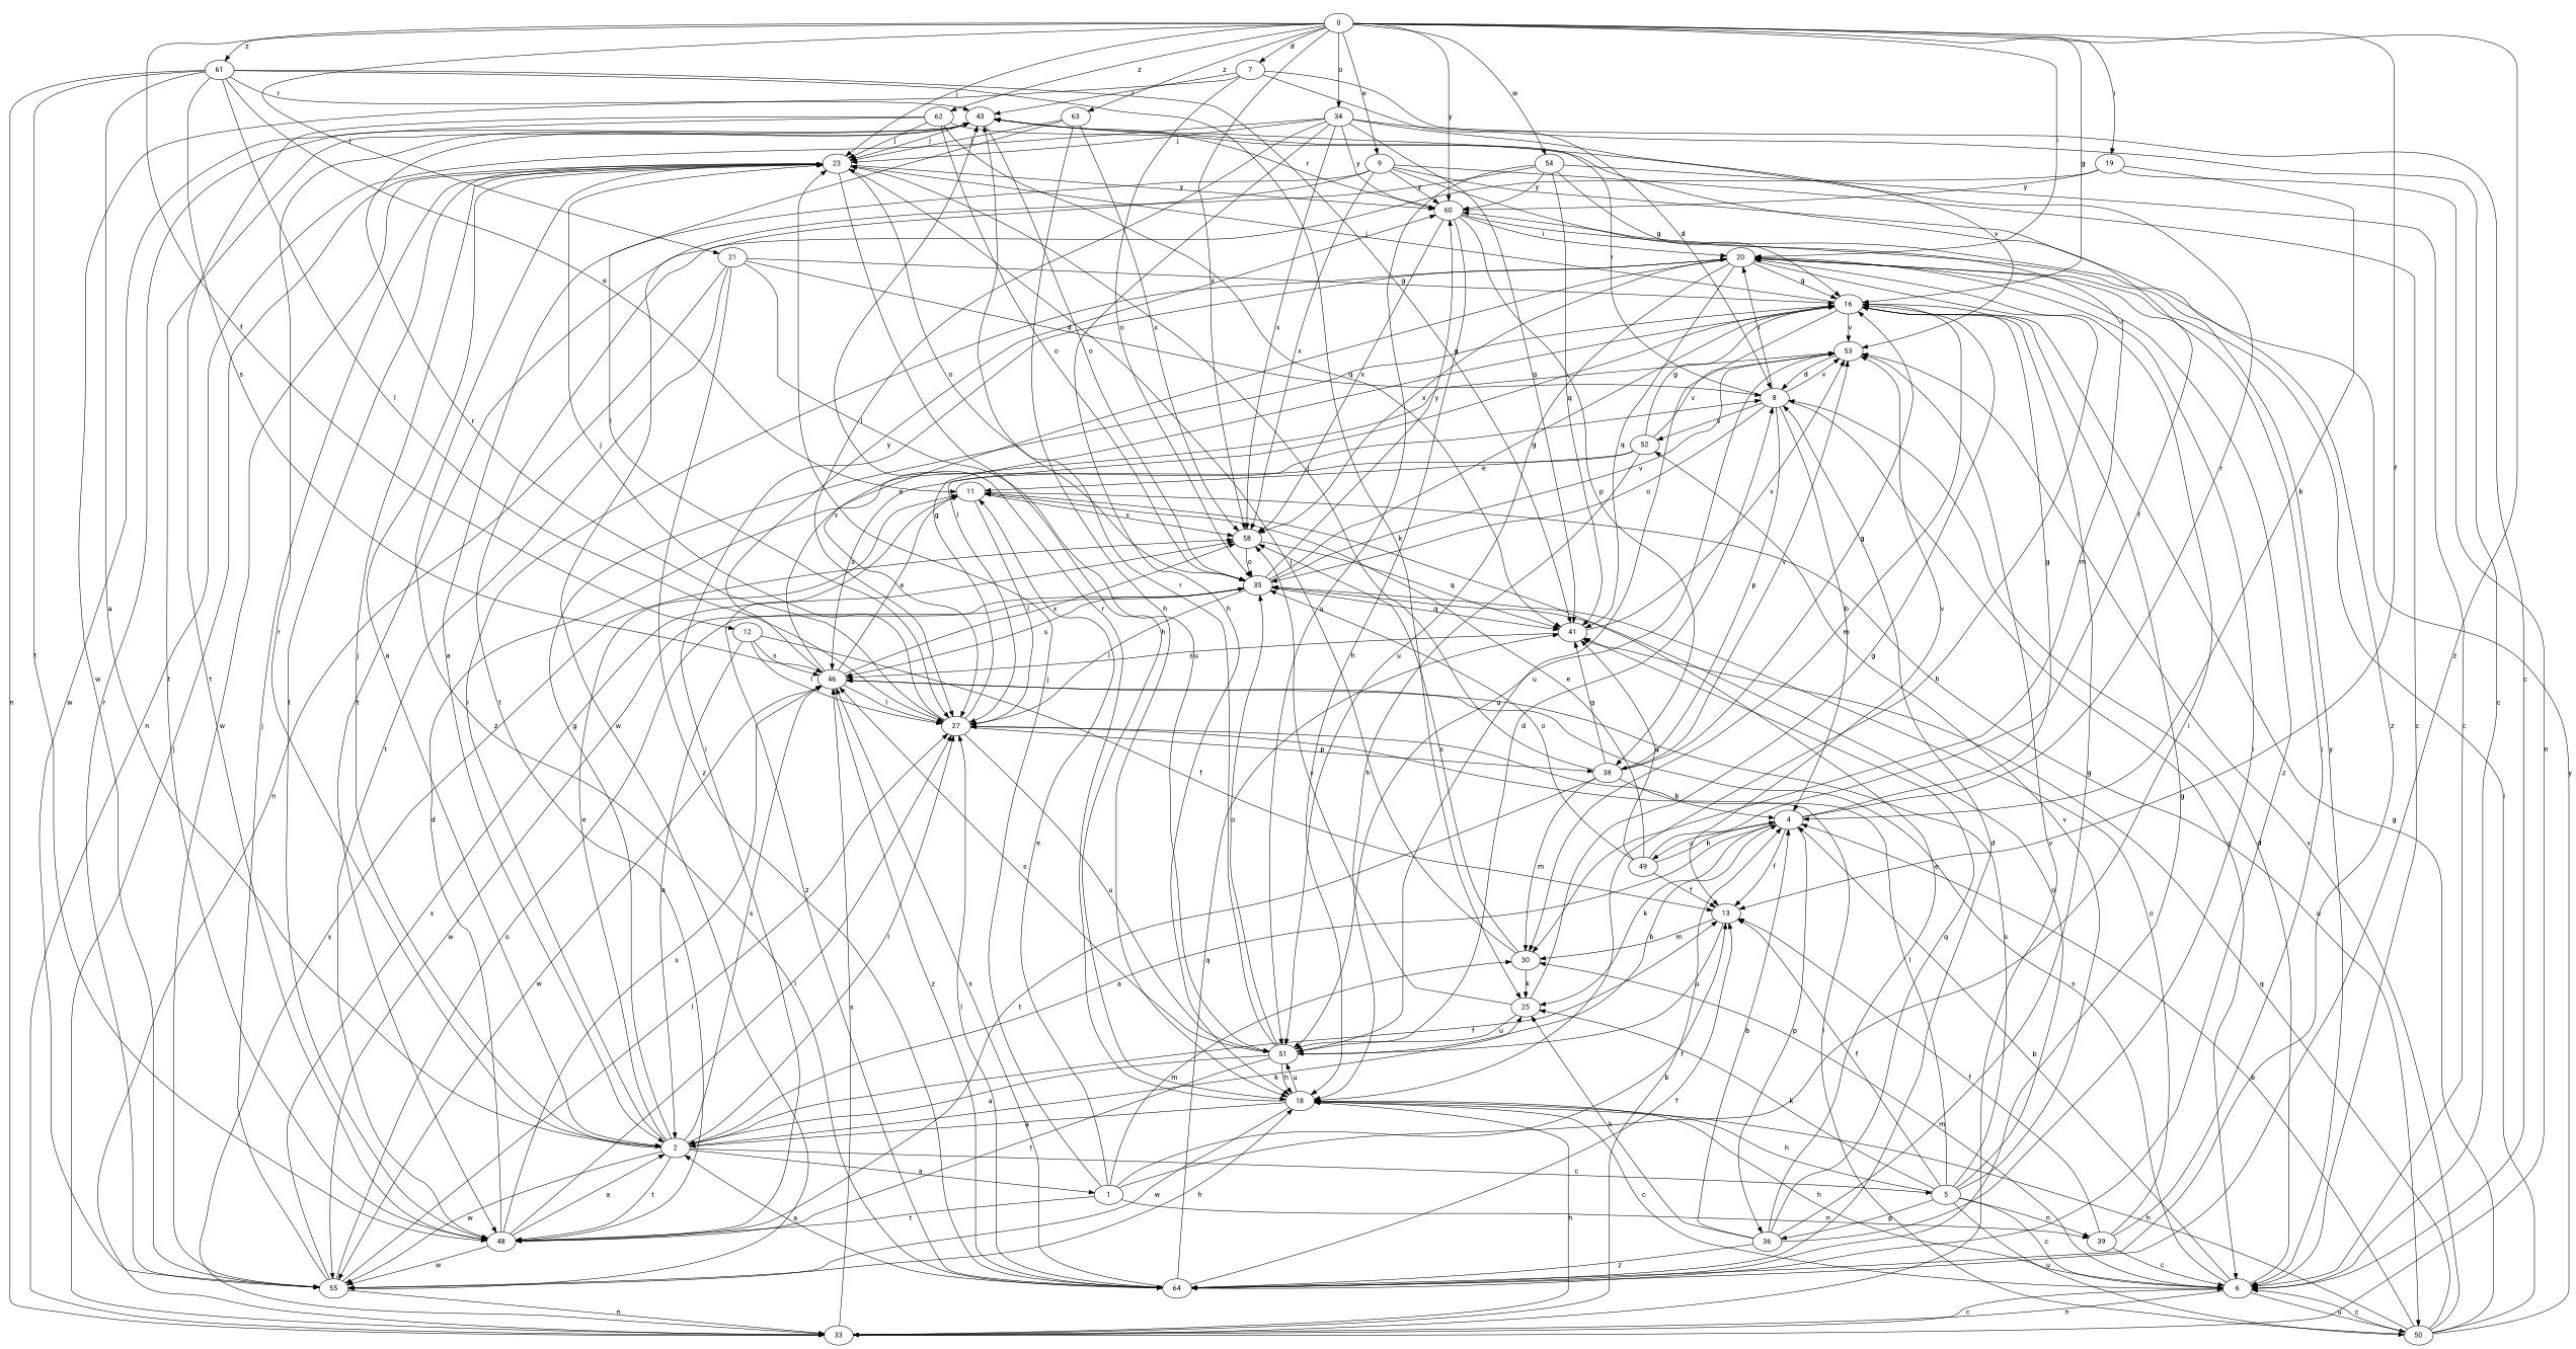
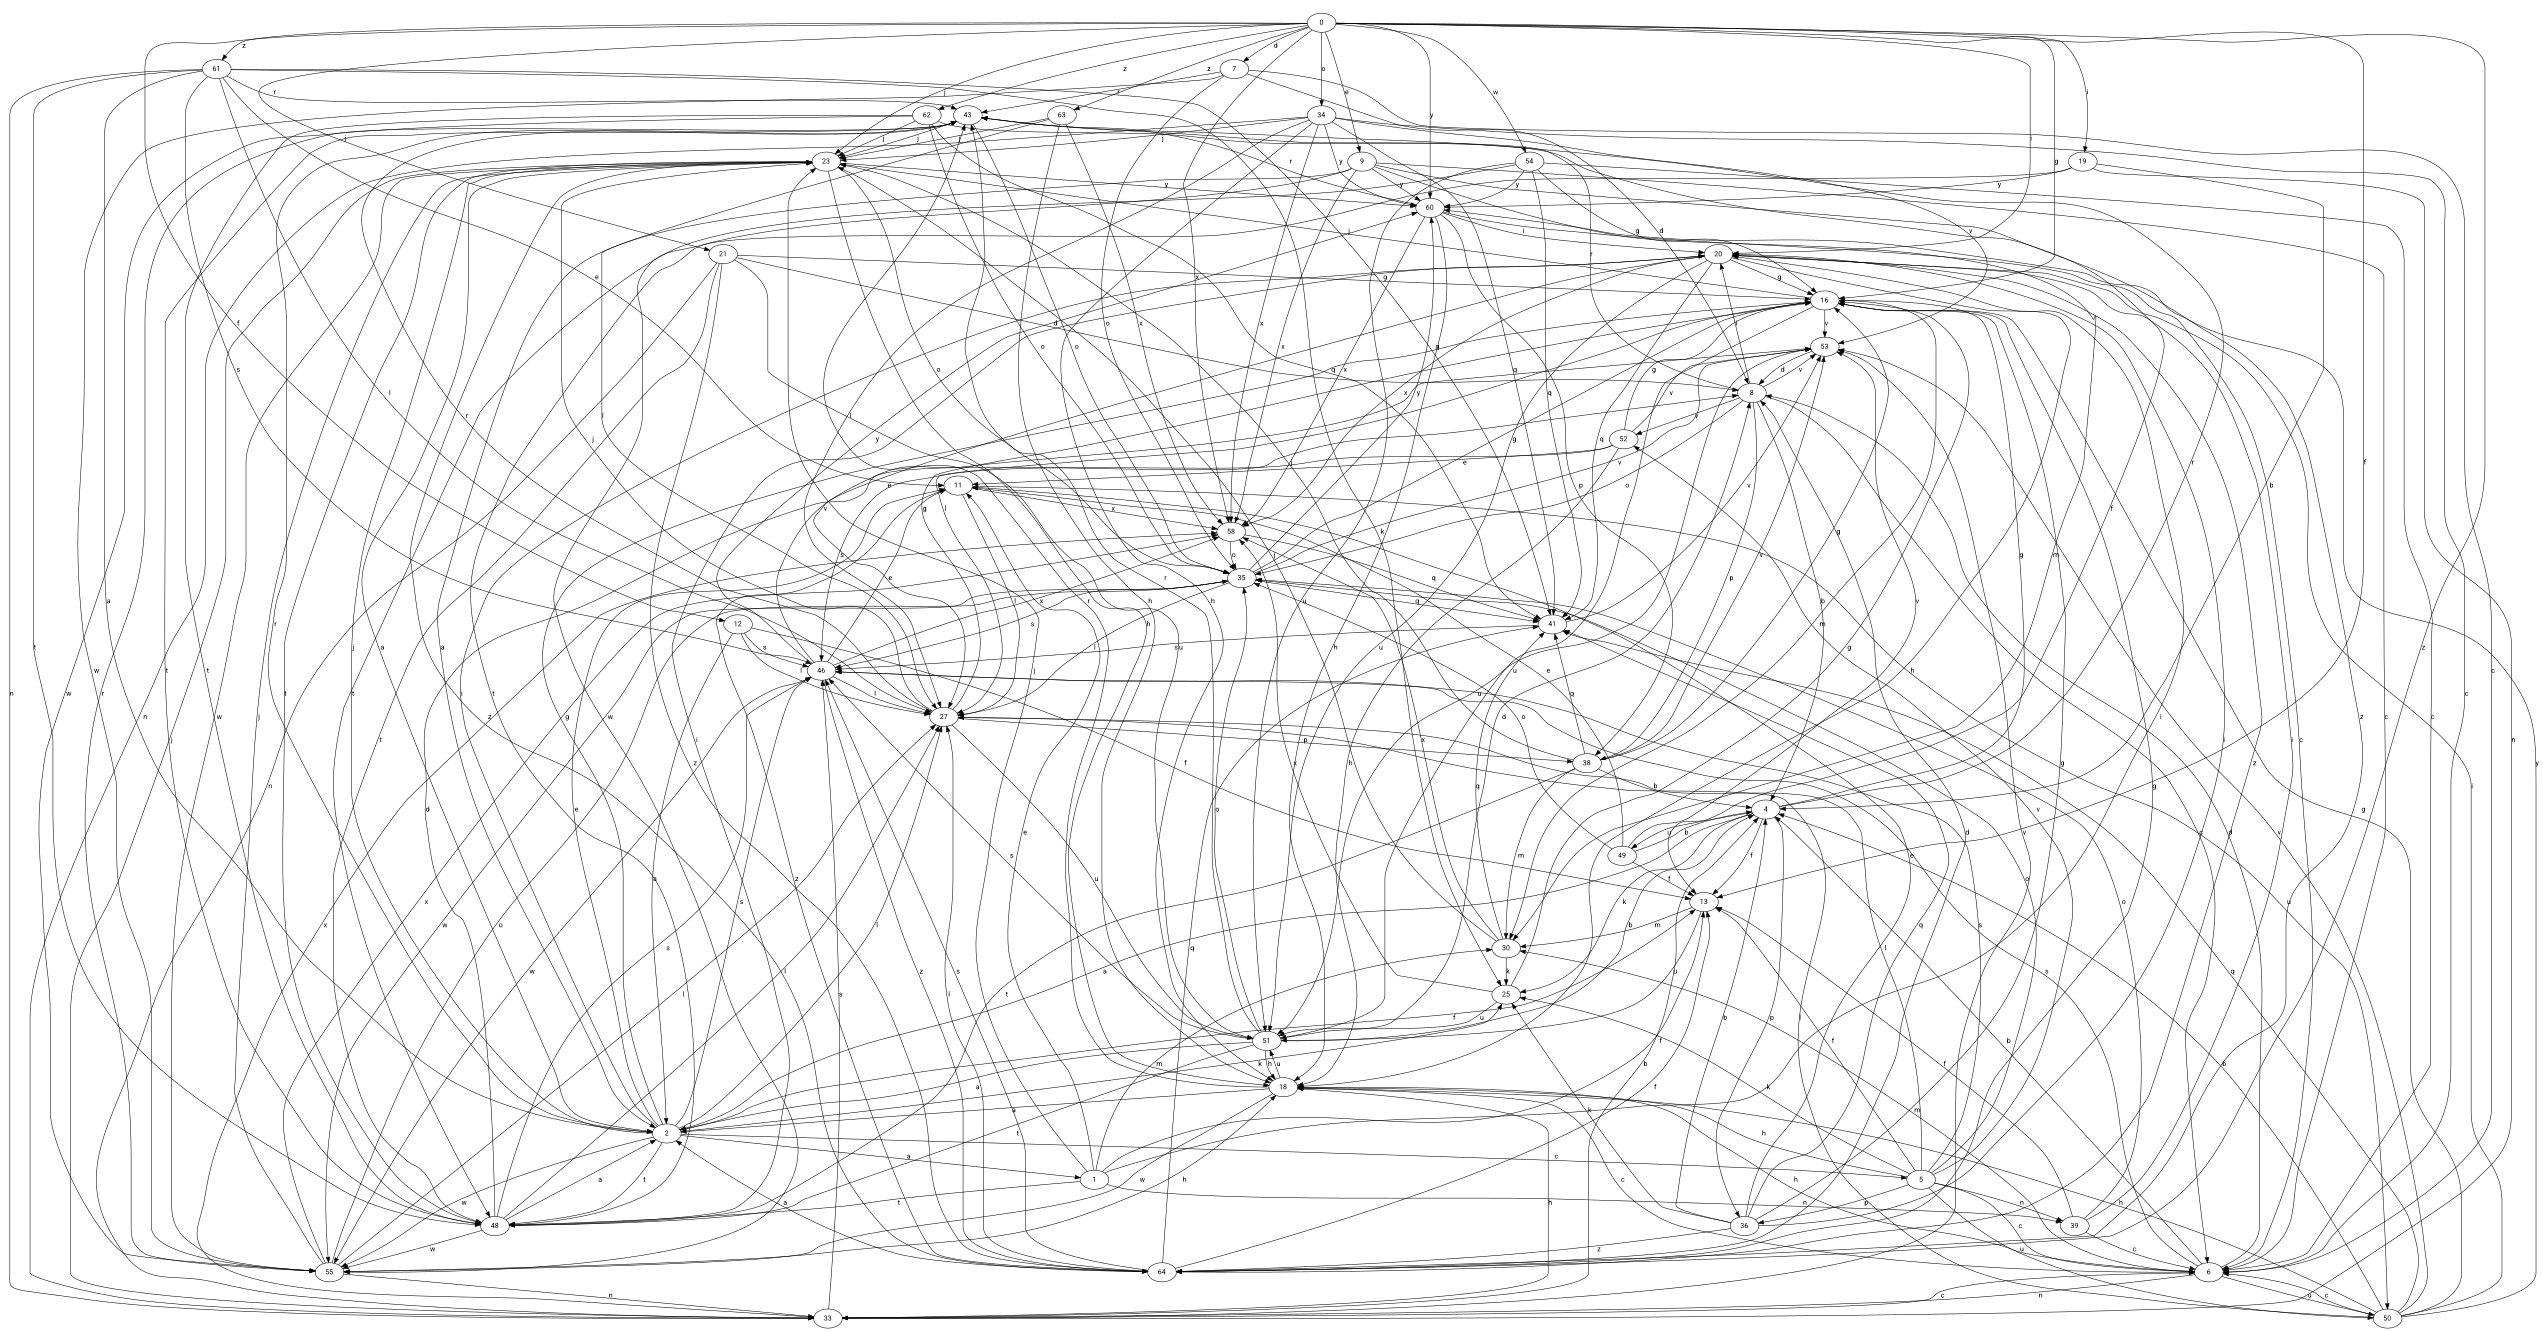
  strict digraph {
    fontname=Roboto
    node [fontname=Roboto]
    edge [fontname=Roboto]
    0
    7
    9
    12
    13
    16
    19
    20
    21
    23
    34
    54
    58
    60
    61
    62
    63
    64
    43
    55
    6
    35
    8
    30
    2
    27
    46
    51
    53
    48
    4
    33
    18
    41
    38
    11
    25
    1
    n39 [label=39]
    50
    5
    36
    52
    49
    0 -> 7 [label=d]
    0 -> 9 [label=e]
    0 -> 12 [label=f]
    0 -> 13 [label=f]
    0 -> 16 [label=g]
    0 -> 19 [label=i]
    0 -> 20 [label=i]
    0 -> 21 [label=j]
    0 -> 23 [label=j]
    0 -> 34 [label=o]
    0 -> 54 [label=w]
    0 -> 58 [label=x]
    0 -> 60 [label=y]
    0 -> 61 [label=z]
    0 -> 62 [label=z]
    0 -> 63 [label=z]
    0 -> 64 [label=z]
    7 -> 43 [label=r]
    7 -> 55 [label=w]
    7 -> 6 [label=c]
    7 -> 35 [label=o]
    7 -> 8 [label=d]
    9 -> 58 [label=x]
    9 -> 60 [label=y]
    9 -> 64 [label=z]
    9 -> 55 [label=w]
    9 -> 6 [label=c]
    9 -> 30 [label=m]
    9 -> 2 [label=a]
    12 -> 13 [label=f]
    12 -> 2 [label=a]
    12 -> 27 [label=l]
    12 -> 46 [label=s]
    13 -> 30 [label=m]
    13 -> 51 [label=u]
    16 -> 23 [label=j]
    16 -> 30 [label=m]
    16 -> 27 [label=l]
    16 -> 51 [label=u]
    16 -> 53 [label=v]
    19 -> 60 [label=y]
    19 -> 48 [label=t]
    19 -> 4 [label=b]
    19 -> 33 [label=n]
    20 -> 16 [label=g]
    20 -> 58 [label=x]
    20 -> 64 [label=z]
    20 -> 27 [label=e]
    20 -> 51 [label=u]
    20 -> 18 [label=h]
    20 -> 41 [label=q]
    21 -> 16 [label=g]
    21 -> 64 [label=z]
    21 -> 8 [label=d]
    21 -> 51 [label=u]
    21 -> 48 [label=t]
    21 -> 33 [label=n]
    23 -> 60 [label=y]
    23 -> 64 [label=z]
    23 -> 55 [label=w]
    23 -> 35 [label=o]
    23 -> 2 [label=a]
    23 -> 48 [label=t]
    23 -> 18 [label=h]
    34 -> 23 [label=j]
    34 -> 58 [label=x]
    34 -> 60 [label=y]
    34 -> 6 [label=c]
    34 -> 27 [label=l]
    34 -> 53 [label=v]
    34 -> 33 [label=n]
    34 -> 18 [label=h]
    34 -> 41 [label=q]
    54 -> 16 [label=g]
    54 -> 60 [label=y]
    54 -> 6 [label=c]
    54 -> 51 [label=u]
    54 -> 48 [label=t]
    54 -> 41 [label=q]
    58 -> 35 [label=o]
    58 -> 41 [label=q]
    60 -> 20 [label=i]
    60 -> 58 [label=x]
    60 -> 43 [label=r]
-   60 -> 6 [label=y]
+   60 -> 6 [label=c]
    60 -> 18 [label=h]
    60 -> 38 [label=p]
    61 -> 43 [label=r]
    61 -> 2 [label=a]
    61 -> 27 [label=l]
    61 -> 46 [label=s]
    61 -> 48 [label=t]
    61 -> 33 [label=n]
    61 -> 41 [label=q]
    61 -> 11 [label=e]
    61 -> 25 [label=k]
    62 -> 13 [label=f]
    62 -> 23 [label=j]
    62 -> 55 [label=w]
    62 -> 35 [label=o]
    62 -> 48 [label=t]
    62 -> 41 [label=q]
    63 -> 23 [label=j]
    63 -> 58 [label=x]
    63 -> 27 [label=l]
    63 -> 18 [label=h]
    64 -> 13 [label=f]
    64 -> 16 [label=g]
    64 -> 8 [label=d]
    64 -> 2 [label=a]
    64 -> 27 [label=l]
    64 -> 46 [label=s]
    64 -> 41 [label=q]
    43 -> 23 [label=j]
    43 -> 35 [label=o]
    43 -> 48 [label=t]
    55 -> 23 [label=j]
    55 -> 58 [label=x]
    55 -> 43 [label=r]
    55 -> 35 [label=o]
    55 -> 27 [label=l]
    55 -> 33 [label=n]
    55 -> 18 [label=h]
    6 -> 8 [label=d]
    6 -> 30 [label=m]
    6 -> 46 [label=s]
    6 -> 4 [label=b]
    6 -> 33 [label=n]
    6 -> 18 [label=h]
    6 -> 50 [label=u]
    35 -> 16 [label=g]
    35 -> 60 [label=y]
    35 -> 55 [label=w]
    35 -> 27 [label=l]
    35 -> 46 [label=s]
    35 -> 53 [label=v]
    35 -> 41 [label=q]
    8 -> 20 [label=i]
    8 -> 43 [label=r]
    8 -> 6 [label=c]
    8 -> 35 [label=o]
    8 -> 53 [label=v]
    8 -> 4 [label=b]
    8 -> 38 [label=p]
    8 -> 52 [label=v]
    30 -> 23 [label=j]
    30 -> 58 [label=x]
    30 -> 25 [label=k]
    2 -> 13 [label=f]
    2 -> 16 [label=g]
    2 -> 20 [label=i]
    2 -> 23 [label=j]
    2 -> 43 [label=r]
    2 -> 55 [label=w]
    2 -> 27 [label=l]
    2 -> 46 [label=s]
    2 -> 48 [label=t]
    2 -> 11 [label=e]
    2 -> 25 [label=k]
    2 -> 1 [label=a]
    2 -> 5 [label=c]
    27 -> 16 [label=g]
    27 -> 23 [label=j]
    27 -> 43 [label=r]
    27 -> 51 [label=u]
    27 -> 38 [label=p]
    46 -> 58 [label=x]
    46 -> 60 [label=y]
    46 -> 64 [label=z]
    46 -> 55 [label=w]
    46 -> 27 [label=l]
    46 -> 53 [label=v]
    46 -> 11 [label=e]
    51 -> 43 [label=r]
    51 -> 35 [label=o]
    51 -> 8 [label=d]
    51 -> 2 [label=a]
    51 -> 46 [label=s]
    51 -> 48 [label=t]
    51 -> 4 [label=b]
    51 -> 18 [label=h]
    53 -> 8 [label=d]
    53 -> 51 [label=u]
    48 -> 20 [label=i]
    48 -> 55 [label=w]
    48 -> 8 [label=d]
    48 -> 2 [label=a]
    48 -> 27 [label=l]
    48 -> 46 [label=s]
    4 -> 13 [label=f]
    4 -> 16 [label=g]
    4 -> 43 [label=r]
    4 -> 2 [label=a]
    4 -> 25 [label=k]
    4 -> 36 [label=p]
    4 -> 49 [label=u]
    33 -> 23 [label=j]
    33 -> 58 [label=x]
    33 -> 6 [label=c]
    33 -> 46 [label=s]
    33 -> 53 [label=v]
    33 -> 4 [label=b]
    33 -> 18 [label=h]
    18 -> 43 [label=r]
    18 -> 55 [label=w]
    18 -> 6 [label=c]
    18 -> 2 [label=a]
    18 -> 51 [label=u]
    41 -> 46 [label=s]
    41 -> 53 [label=v]
    38 -> 16 [label=g]
    38 -> 23 [label=j]
    38 -> 30 [label=m]
    38 -> 53 [label=v]
    38 -> 48 [label=t]
    38 -> 4 [label=b]
    38 -> 41 [label=q]
    11 -> 58 [label=x]
    11 -> 64 [label=z]
    11 -> 27 [label=l]
    11 -> 50 [label=u]
    25 -> 16 [label=g]
    25 -> 58 [label=x]
    25 -> 51 [label=u]
    1 -> 13 [label=f]
    1 -> 20 [label=i]
    1 -> 23 [label=j]
    1 -> 30 [label=m]
    1 -> 48 [label=t]
    1 -> 11 [label=e]
    1 -> n39 [label=n]
    n39 -> 13 [label=f]
    n39 -> 20 [label=i]
    n39 -> 6 [label=c]
    n39 -> 35 [label=o]
    50 -> 16 [label=g]
    50 -> 20 [label=i]
    50 -> 60 [label=y]
    50 -> 6 [label=c]
    50 -> 27 [label=l]
    50 -> 53 [label=v]
    50 -> 4 [label=b]
    50 -> 18 [label=h]
    50 -> 41 [label=q]
    5 -> 13 [label=f]
    5 -> 6 [label=c]
    5 -> 35 [label=o]
    5 -> 27 [label=l]
    5 -> 46 [label=s]
    5 -> 18 [label=h]
    5 -> 25 [label=k]
    5 -> n39 [label=n]
    5 -> 50 [label=u]
    5 -> 36 [label=p]
    5 -> 52 [label=v]
    36 -> 16 [label=g]
    36 -> 20 [label=i]
    36 -> 64 [label=z]
    36 -> 4 [label=b]
    36 -> 41 [label=q]
    36 -> 11 [label=e]
    36 -> 25 [label=k]
    52 -> 16 [label=g]
    52 -> 46 [label=s]
    52 -> 53 [label=v]
    52 -> 18 [label=h]
    52 -> 11 [label=e]
    49 -> 13 [label=f]
    49 -> 35 [label=o]
    49 -> 53 [label=v]
    49 -> 4 [label=b]
-   49 -> 41 [label=q]
+   30 -> 41 [label=q]
    49 -> 11 [label=e]
  }
